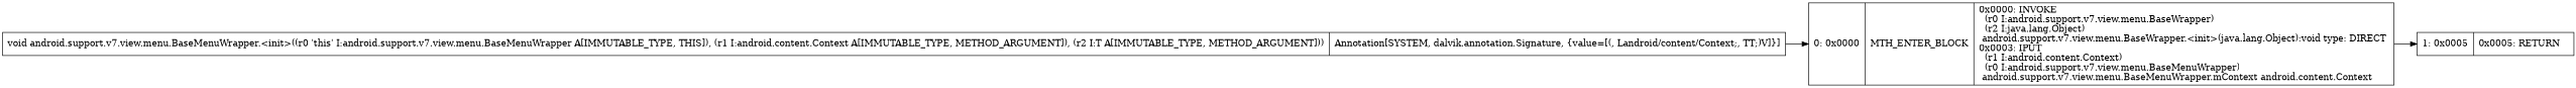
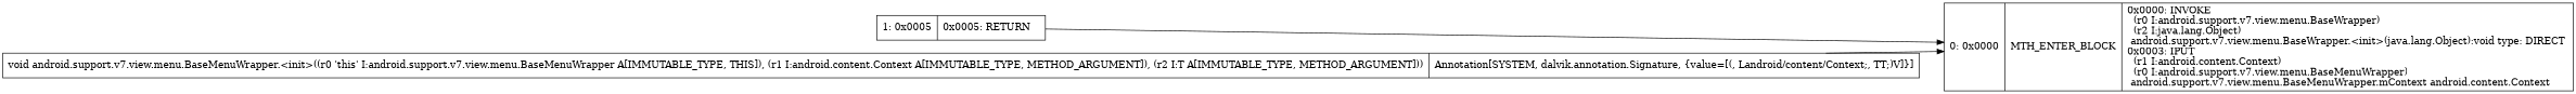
  digraph {
    rankdir=LR
    node [shape=record]
    n1 [label="{0\:\ 0x0000|MTH_ENTER_BLOCK\l|0x0000: INVOKE  \l  (r0 I:android.support.v7.view.menu.BaseWrapper)\l  (r2 I:java.lang.Object)\l android.support.v7.view.menu.BaseWrapper.\<init\>(java.lang.Object):void type: DIRECT \l0x0003: IPUT  \l  (r1 I:android.content.Context)\l  (r0 I:android.support.v7.view.menu.BaseMenuWrapper)\l android.support.v7.view.menu.BaseMenuWrapper.mContext android.content.Context \l}"]
    n2 [label="{1\:\ 0x0005|0x0005: RETURN   \l}"]
    n3 [label="{void android.support.v7.view.menu.BaseMenuWrapper.\<init\>((r0 'this' I:android.support.v7.view.menu.BaseMenuWrapper A[IMMUTABLE_TYPE, THIS]), (r1 I:android.content.Context A[IMMUTABLE_TYPE, METHOD_ARGUMENT]), (r2 I:T A[IMMUTABLE_TYPE, METHOD_ARGUMENT]))  | Annotation[SYSTEM, dalvik.annotation.Signature, \{value=[(, Landroid\/content\/Context;, TT;)V]\}]\l}"]
-   n1 -> n2
+   n2 -> n1
    n3 -> n1
  }
